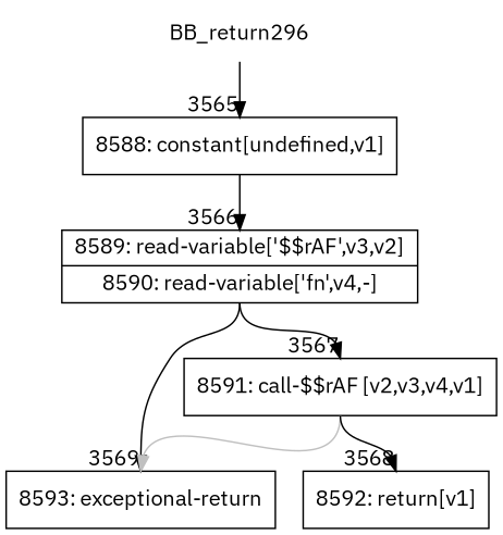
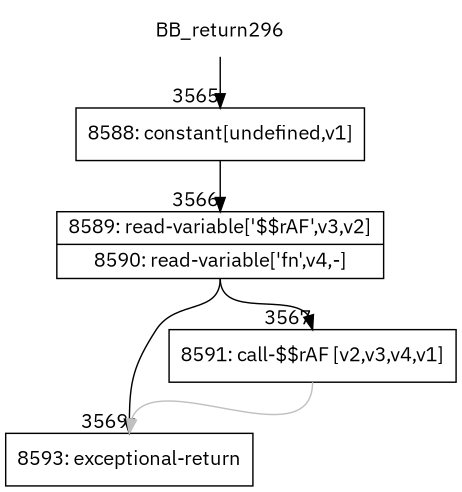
  digraph {
    fontname="IBM Plex Sans"
    rankdir=TD
    node [fontname="IBM Plex Sans" shape=record]
    edge [fontname="IBM Plex Sans" headport=n tailport=s]
    n1 [label=BB_return296 shape=none]
    n2 [label="{8588: constant[undefined,v1]}"]
    n3 [label="{8589: read-variable['$$rAF',v3,v2]|8590: read-variable['fn',v4,-]}"]
    n4 [label="{8591: call-$$rAF [v2,v3,v4,v1]}"]
    n5 [label="{8593: exceptional-return}"]
-   n6 [label="{8592: return[v1]}"]
    n1 -> n2 [headlabel="    3565"]
    n2 -> n3 [headlabel="      3566"]
    n3 -> n4 [headlabel="      3567"]
    n3 -> n5 [color=black headlabel="      3569"]
    n4 -> n5 [color=gray]
-   n4 -> n6 [headlabel="      3568"]
  }
